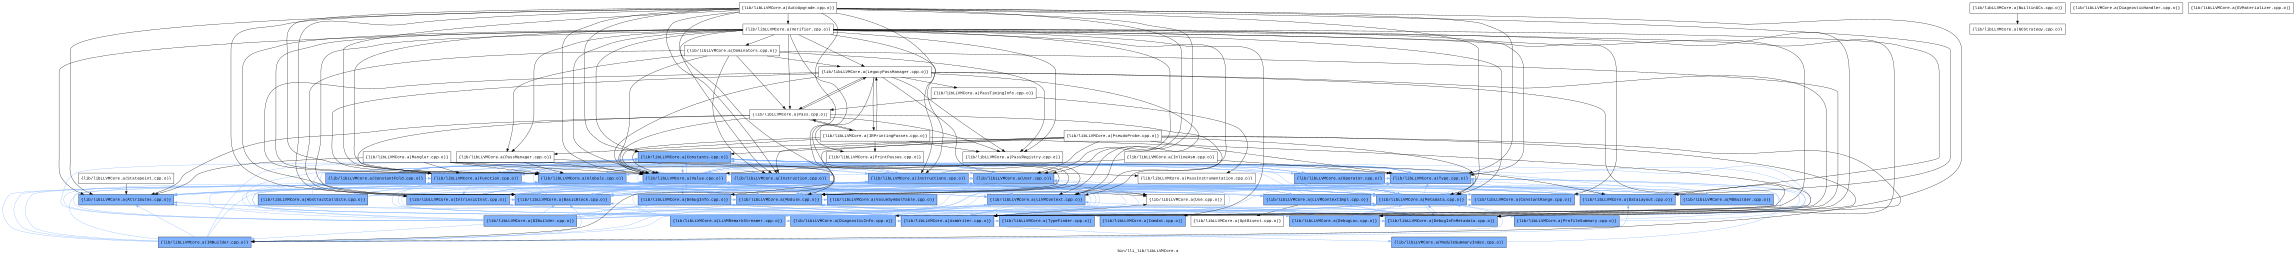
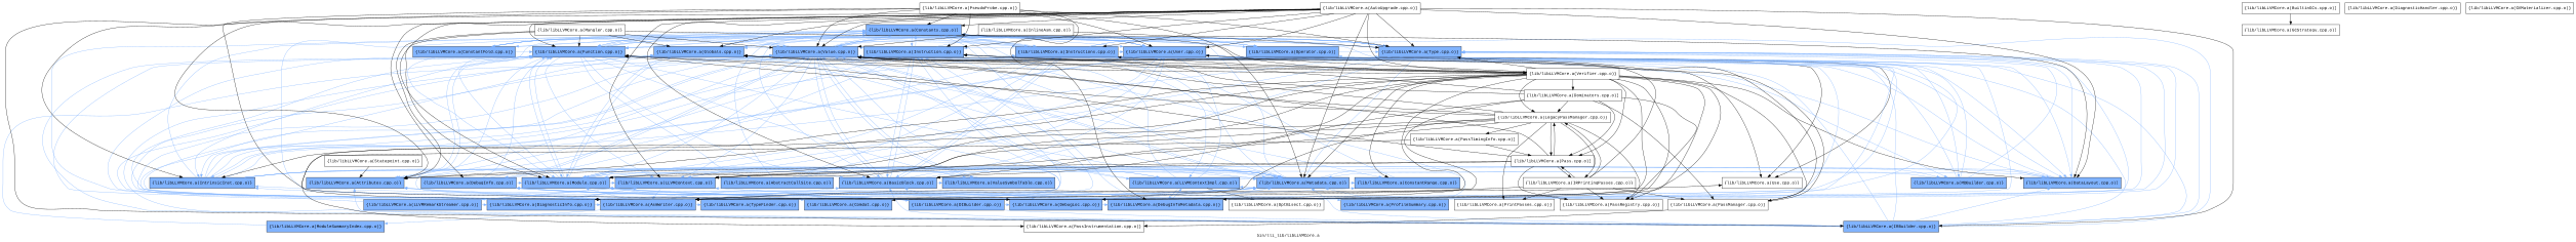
  digraph {
    fontname="Liberation Mono"
    label="bin/lli_lib/libLLVMCore.a"
    rankdir=TB
    node [fillcolor="0.600000 0.5 1" fontname="Liberation Mono" group=1 shape=box style=filled]
    edge [color="0.600000 0.5 1" fontname="Liberation Mono"]
    n1 [label="{lib/libLLVMCore.a(Constants.cpp.o)}"]
    n2 [label="{lib/libLLVMCore.a(ConstantFold.cpp.o)}"]
    n3 [label="{lib/libLLVMCore.a(Function.cpp.o)}"]
    n4 [label="{lib/libLLVMCore.a(Globals.cpp.o)}"]
    n5 [label="{lib/libLLVMCore.a(Instruction.cpp.o)}"]
    n6 [label="{lib/libLLVMCore.a(Instructions.cpp.o)}"]
    n7 [label="{lib/libLLVMCore.a(Operator.cpp.o)}"]
    n8 [label="{lib/libLLVMCore.a(Type.cpp.o)}"]
    n9 [label="{lib/libLLVMCore.a(User.cpp.o)}"]
    n10 [label="{lib/libLLVMCore.a(Value.cpp.o)}"]
    n11 [label="{lib/libLLVMCore.a(Module.cpp.o)}"]
    n12 [label="{lib/libLLVMCore.a(DataLayout.cpp.o)}"]
    n13 [label="{lib/libLLVMCore.a(Attributes.cpp.o)}"]
    n14 [label="{lib/libLLVMCore.a(BasicBlock.cpp.o)}"]
    n15 [label="{lib/libLLVMCore.a(AbstractCallSite.cpp.o)}"]
    n16 [label="{lib/libLLVMCore.a(IntrinsicInst.cpp.o)}"]
    n17 [label="{lib/libLLVMCore.a(LLVMContext.cpp.o)}"]
    n18 [label="{lib/libLLVMCore.a(MDBuilder.cpp.o)}"]
    n19 [label="{lib/libLLVMCore.a(Metadata.cpp.o)}"]
    n20 [label="{lib/libLLVMCore.a(ValueSymbolTable.cpp.o)}"]
    n21 [label="{lib/libLLVMCore.a(ConstantRange.cpp.o)}"]
    n22 [label="{lib/libLLVMCore.a(LLVMContextImpl.cpp.o)}"]
    n23 [group=0 label="{lib/libLLVMCore.a(Use.cpp.o)}" fillcolor="" style=""]
    n24 [label="{lib/libLLVMCore.a(DebugInfo.cpp.o)}"]
    n25 [label="{lib/libLLVMCore.a(Comdat.cpp.o)}"]
    n26 [label="{lib/libLLVMCore.a(ProfileSummary.cpp.o)}"]
    n27 [label="{lib/libLLVMCore.a(TypeFinder.cpp.o)}"]
    n28 [label="{lib/libLLVMCore.a(AsmWriter.cpp.o)}"]
    n29 [label="{lib/libLLVMCore.a(DebugInfoMetadata.cpp.o)}"]
    n30 [label="{lib/libLLVMCore.a(DiagnosticInfo.cpp.o)}"]
    n31 [label="{lib/libLLVMCore.a(LLVMRemarkStreamer.cpp.o)}"]
    n32 [label="{lib/libLLVMCore.a(DebugLoc.cpp.o)}"]
    n33 [group=0 label="{lib/libLLVMCore.a(OptBisect.cpp.o)}" fillcolor="" style=""]
    n34 [label="{lib/libLLVMCore.a(DIBuilder.cpp.o)}"]
    n35 [label="{lib/libLLVMCore.a(ModuleSummaryIndex.cpp.o)}"]
    n36 [label="{lib/libLLVMCore.a(IRBuilder.cpp.o)}"]
    n37 [group=0 label="{lib/libLLVMCore.a(BuiltinGCs.cpp.o)}" fillcolor="" style=""]
    n38 [group=0 label="{lib/libLLVMCore.a(GCStrategy.cpp.o)}" fillcolor="" style=""]
    n39 [group=0 label="{lib/libLLVMCore.a(Verifier.cpp.o)}" fillcolor="" style=""]
    n40 [group=0 label="{lib/libLLVMCore.a(Dominators.cpp.o)}" fillcolor="" style=""]
    n41 [group=0 label="{lib/libLLVMCore.a(LegacyPassManager.cpp.o)}" fillcolor="" style=""]
    n42 [group=0 label="{lib/libLLVMCore.a(Pass.cpp.o)}" fillcolor="" style=""]
    n43 [group=0 label="{lib/libLLVMCore.a(PassManager.cpp.o)}" fillcolor="" style=""]
    n44 [group=0 label="{lib/libLLVMCore.a(PassRegistry.cpp.o)}" fillcolor="" style=""]
    n45 [group=0 label="{lib/libLLVMCore.a(IRPrintingPasses.cpp.o)}" fillcolor="" style=""]
    n46 [group=0 label="{lib/libLLVMCore.a(PassTimingInfo.cpp.o)}" fillcolor="" style=""]
    n47 [group=0 label="{lib/libLLVMCore.a(PrintPasses.cpp.o)}" fillcolor="" style=""]
    n48 [group=0 label="{lib/libLLVMCore.a(PassInstrumentation.cpp.o)}" fillcolor="" style=""]
    n49 [group=0 label="{lib/libLLVMCore.a(Mangler.cpp.o)}" fillcolor="" style=""]
    n50 [group=0 label="{lib/libLLVMCore.a(DiagnosticHandler.cpp.o)}" fillcolor="" style=""]
    n51 [group=0 label="{lib/libLLVMCore.a(Statepoint.cpp.o)}" fillcolor="" style=""]
    n52 [group=0 label="{lib/libLLVMCore.a(InlineAsm.cpp.o)}" fillcolor="" style=""]
    n53 [group=0 label="{lib/libLLVMCore.a(PseudoProbe.cpp.o)}" fillcolor="" style=""]
    n54 [group=0 label="{lib/libLLVMCore.a(AutoUpgrade.cpp.o)}" fillcolor="" style=""]
    n55 [group=0 label="{lib/libLLVMCore.a(GVMaterializer.cpp.o)}" fillcolor="" style=""]
    subgraph sub_1 {
      rank=same
      n1
    }
    subgraph sub_2 {
      rank=same
      n2
      n3
      n4
      n5
      n6
      n7
      n8
      n9
      n10
    }
    subgraph sub_3 {
      rank=same
      n11
      n12
      n13
      n14
      n15
      n16
      n17
      n18
      n19
      n20
      n21
      n22
      n23
      n24
    }
    subgraph sub_4 {
      rank=same
      n25
      n26
      n27
      n28
      n29
      n30
      n31
      n32
      n33
      n34
    }
    subgraph sub_5 {
      rank=same
      n1
    }
    subgraph sub_6 {
      rank=same
      n2
      n3
      n4
      n5
      n6
      n7
      n8
      n9
      n10
    }
    subgraph sub_7 {
      rank=same
      n11
      n12
      n13
      n14
      n15
      n16
      n17
      n18
      n19
      n20
      n21
      n22
      n23
      n24
    }
    subgraph sub_8 {
      rank=same
      n25
      n26
      n27
      n28
      n29
      n30
      n31
      n32
      n33
      n34
    }
    n1 -> n2
    n1 -> n3
    n1 -> n4
    n1 -> n5
    n1 -> n6
    n1 -> n7
    n1 -> n8
    n1 -> n9
    n1 -> n10
    n2 -> n1
    n2 -> n3
    n2 -> n4
    n2 -> n7
    n2 -> n8
    n2 -> n10
    n2 -> n11
    n3 -> n1
    n3 -> n4
    n3 -> n6
    n3 -> n8
    n3 -> n9
    n3 -> n10
    n3 -> n11
    n3 -> n12
    n3 -> n13
    n3 -> n14
    n3 -> n15
    n3 -> n16
    n3 -> n17
    n3 -> n18
    n3 -> n19
    n3 -> n20
    n4 -> n1
    n4 -> n3
    n4 -> n8
    n4 -> n9
    n4 -> n10
    n4 -> n11
    n4 -> n19
    n4 -> n21
    n5 -> n1
    n5 -> n6
    n5 -> n9
    n5 -> n10
    n5 -> n13
    n5 -> n14
    n5 -> n19
    n6 -> n1
    n6 -> n2
    n6 -> n3
    n6 -> n5
    n6 -> n7
    n6 -> n8
    n6 -> n9
    n6 -> n10
    n6 -> n11
    n6 -> n12
    n6 -> n13
    n6 -> n14
    n6 -> n18
    n6 -> n19
+   n6 -> n22
    n6 -> n23 [color=""]
    n7 -> n1
    n7 -> n8
    n7 -> n12
    n8 -> n1
    n9 -> n16
    n9 -> n23 [color=""]
    n10 -> n1
    n10 -> n3
    n10 -> n4
    n10 -> n5
    n10 -> n6
    n10 -> n7
    n10 -> n8
    n10 -> n9
    n10 -> n12
    n10 -> n13
    n10 -> n14
    n10 -> n16
    n10 -> n17
    n10 -> n19
    n10 -> n20
    n10 -> n22
    n10 -> n23 [color=""]
    n10 -> n24
    n11 -> n1
    n11 -> n3
    n11 -> n4
    n11 -> n8
    n11 -> n9
    n11 -> n10
    n11 -> n12
    n11 -> n17
    n11 -> n19
    n11 -> n20
    n11 -> n25
    n11 -> n26
    n11 -> n27
    n12 -> n4
    n12 -> n8
    n12 -> n11
    n13 -> n3
    n13 -> n28
    n14 -> n1
    n14 -> n5
    n14 -> n6
    n14 -> n8
    n14 -> n9
    n14 -> n10
    n14 -> n19
    n14 -> n20
    n15 -> n1
    n15 -> n6
    n15 -> n9
    n15 -> n19
    n16 -> n1
    n16 -> n5
    n16 -> n6
    n16 -> n8
    n16 -> n9
    n16 -> n10
    n16 -> n11
    n16 -> n12
    n16 -> n14
    n16 -> n19
-   n16 -> n29
+   n29 -> n16
    n17 -> n22
    n17 -> n28
    n17 -> n30
    n17 -> n31
    n18 -> n1
    n18 -> n8
    n18 -> n10
    n18 -> n19
    n19 -> n1
    n19 -> n8
    n19 -> n10
    n19 -> n11
    n19 -> n17
    n19 -> n18
    n19 -> n21
    n19 -> n22
    n19 -> n29
    n19 -> n32
    n20 -> n10
    n21 -> n6
    n22 -> n1
    n22 -> n9
    n22 -> n10
    n22 -> n11
    n22 -> n19
    n22 -> n29
    n22 -> n33 [color=""]
    n24 -> n3
    n24 -> n5
    n24 -> n10
    n24 -> n11
    n24 -> n19
    n24 -> n29
    n24 -> n32
    n24 -> n34
    n25 -> n11
    n26 -> n1
    n26 -> n8
    n26 -> n19
    n27 -> n3
    n27 -> n4
    n27 -> n19
    n28 -> n1
    n28 -> n3
    n28 -> n4
    n28 -> n5
    n28 -> n6
    n28 -> n7
    n28 -> n8
    n28 -> n9
    n28 -> n10
    n28 -> n11
    n28 -> n13
    n28 -> n14
    n28 -> n16
    n28 -> n19
    n28 -> n21
    n28 -> n23 [color=""]
    n28 -> n25
    n28 -> n27
    n28 -> n29
    n28 -> n35
    n29 -> n1
    n29 -> n8
    n29 -> n17
    n29 -> n19
    n29 -> n22
    n30 -> n3
    n30 -> n5
    n30 -> n10
    n30 -> n17
    n30 -> n19
    n30 -> n28
    n30 -> n32
    n31 -> n10
    n31 -> n17
    n31 -> n30
    n32 -> n19
    n32 -> n24
    n32 -> n29
    n34 -> n1
    n34 -> n3
    n34 -> n5
    n34 -> n6
    n34 -> n8
    n34 -> n9
    n34 -> n10
    n34 -> n11
    n34 -> n13
    n34 -> n14
    n34 -> n19
    n34 -> n24
    n34 -> n29
    n34 -> n32
    n34 -> n36
    n35 -> n10
    n36 -> n1
    n36 -> n3
    n36 -> n4
    n36 -> n5
    n36 -> n6
    n36 -> n8
    n36 -> n9
    n36 -> n10
    n36 -> n12
    n36 -> n13
    n36 -> n14
    n36 -> n19
    n37 -> n38 [color=""]
    n39 -> n1 [color=""]
    n39 -> n3 [color=""]
    n39 -> n4 [color=""]
    n39 -> n5 [color=""]
    n39 -> n6 [color=""]
    n39 -> n8 [color=""]
    n39 -> n9 [color=""]
-   n39 -> n10 [color=""]
+   n10 -> n39 [color=""]
    n39 -> n11 [color=""]
    n39 -> n12 [color=""]
    n39 -> n13 [color=""]
    n39 -> n14 [color=""]
    n39 -> n16 [color=""]
    n39 -> n17 [color=""]
    n39 -> n19 [color=""]
    n39 -> n21 [color=""]
    n39 -> n25 [color=""]
    n39 -> n28 [color=""]
    n39 -> n29 [color=""]
    n39 -> n32 [color=""]
    n39 -> n40 [color=""]
    n39 -> n41 [color=""]
    n39 -> n42 [color=""]
    n39 -> n43 [color=""]
    n39 -> n44 [color=""]
    n40 -> n5 [color=""]
    n40 -> n10 [color=""]
    n40 -> n14 [color=""]
    n40 -> n28 [color=""]
    n40 -> n41 [color=""]
    n40 -> n42 [color=""]
    n40 -> n43 [color=""]
    n40 -> n44 [color=""]
    n41 -> n3 [color=""]
    n41 -> n4 [color=""]
    n41 -> n10 [color=""]
    n41 -> n11 [color=""]
    n41 -> n17 [color=""]
    n41 -> n28 [color=""]
    n41 -> n30 [color=""]
    n41 -> n42 [color=""]
    n41 -> n44 [color=""]
    n41 -> n45 [color=""]
    n41 -> n46 [color=""]
    n41 -> n47 [color=""]
    n42 -> n3 [color=""]
    n42 -> n10 [color=""]
    n42 -> n13 [color=""]
    n42 -> n17 [color=""]
    n42 -> n41 [color=""]
    n42 -> n44 [color=""]
    n42 -> n45 [color=""]
    n43 -> n4 [color=""]
    n43 -> n10 [color=""]
    n43 -> n48 [color=""]
    n45 -> n10 [color=""]
    n45 -> n28 [color=""]
    n45 -> n41 [color=""]
    n45 -> n42 [color=""]
    n45 -> n43 [color=""]
    n45 -> n44 [color=""]
    n45 -> n47 [color=""]
    n46 -> n42 [color=""]
    n46 -> n48 [color=""]
    n49 -> n3 [color=""]
    n49 -> n4 [color=""]
    n49 -> n10 [color=""]
    n49 -> n11 [color=""]
    n49 -> n12 [color=""]
    n49 -> n13 [color=""]
    n51 -> n13 [color=""]
    n52 -> n8 [color=""]
    n52 -> n10 [color=""]
    n53 -> n1 [color=""]
    n53 -> n5 [color=""]
    n53 -> n8 [color=""]
    n53 -> n9 [color=""]
    n53 -> n10 [color=""]
    n53 -> n19 [color=""]
    n53 -> n29 [color=""]
    n53 -> n32 [color=""]
    n53 -> n36 [color=""]
    n54 -> n1 [color=""]
    n54 -> n3 [color=""]
    n54 -> n4 [color=""]
    n54 -> n5 [color=""]
    n54 -> n6 [color=""]
    n54 -> n8 [color=""]
    n54 -> n9 [color=""]
    n54 -> n10 [color=""]
    n54 -> n11 [color=""]
    n54 -> n12 [color=""]
    n54 -> n13 [color=""]
    n54 -> n14 [color=""]
    n54 -> n16 [color=""]
    n54 -> n17 [color=""]
    n54 -> n19 [color=""]
    n54 -> n24 [color=""]
    n54 -> n36 [color=""]
    n54 -> n39 [color=""]
  }
